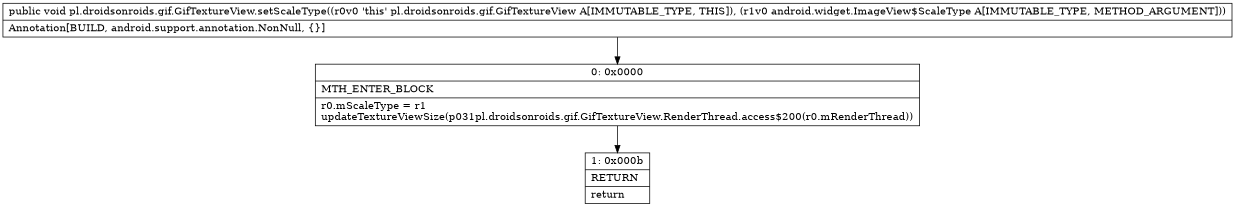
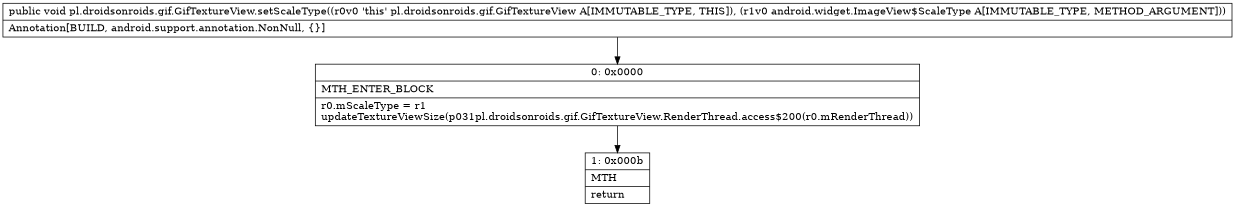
  digraph {
    node [shape=record]
    n1 [label="{0\:\ 0x0000|MTH_ENTER_BLOCK\l|r0.mScaleType = r1\lupdateTextureViewSize(p031pl.droidsonroids.gif.GifTextureView.RenderThread.access$200(r0.mRenderThread))\l}"]
-   n2 [label="{1\:\ 0x000b|RETURN\l|return\l}"]
+   n2 [label="{1\:\ 0x000b|MTH\l|return\l}"]
    n3 [label="{public void pl.droidsonroids.gif.GifTextureView.setScaleType((r0v0 'this' pl.droidsonroids.gif.GifTextureView A[IMMUTABLE_TYPE, THIS]), (r1v0 android.widget.ImageView$ScaleType A[IMMUTABLE_TYPE, METHOD_ARGUMENT]))  | Annotation[BUILD, android.support.annotation.NonNull, \{\}]\l}"]
    n1 -> n2
    n3 -> n1
  }
